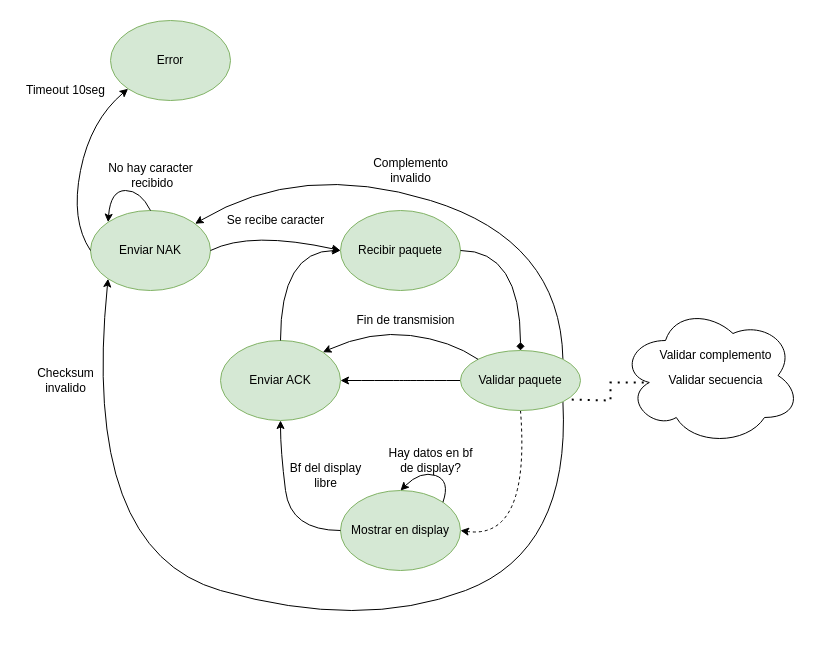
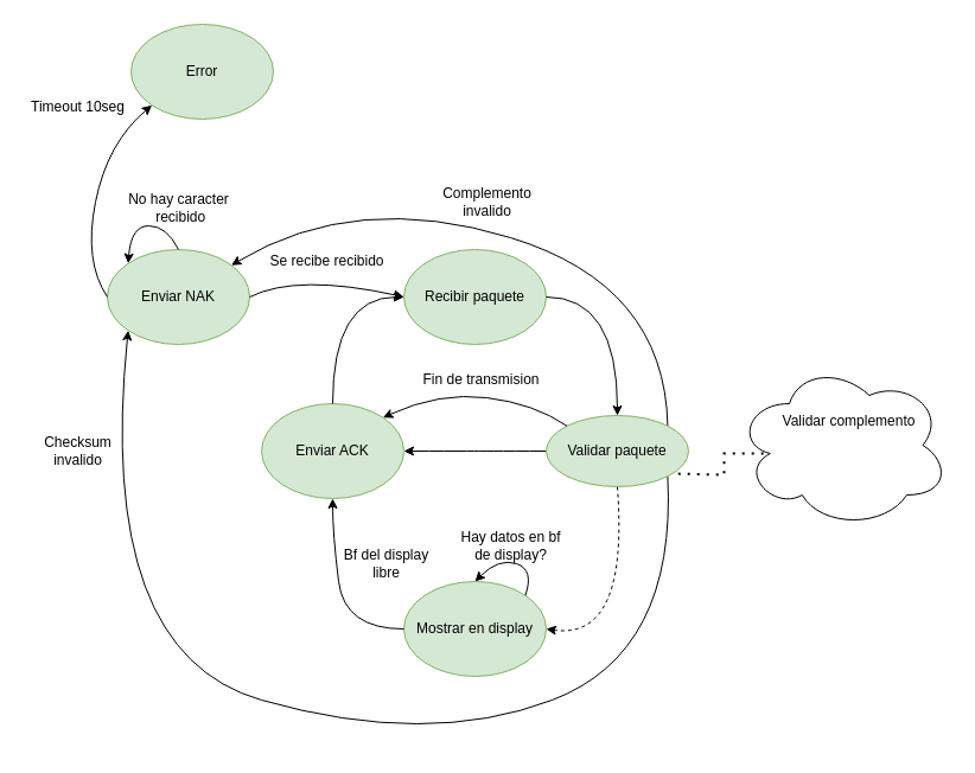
  <mxCell id="0" />
  <mxCell id="1" parent="0" />
  <mxCell id="2" value="Enviar NAK" style="ellipse;whiteSpace=wrap;html=1;fillColor=#d5e8d4;strokeColor=#82b366;" vertex="1" parent="1"><mxGeometry x="90" y="210" width="120" height="80" as="geometry" /></mxCell>
  <mxCell id="3" value="Recibir paquete" style="ellipse;whiteSpace=wrap;html=1;fillColor=#d5e8d4;strokeColor=#82b366;" vertex="1" parent="1"><mxGeometry x="340" y="210" width="120" height="80" as="geometry" /></mxCell>
  <mxCell id="4" value="Error" style="ellipse;whiteSpace=wrap;html=1;fillColor=#d5e8d4;strokeColor=#82b366;" vertex="1" parent="1"><mxGeometry x="110" y="20" width="120" height="80" as="geometry" /></mxCell>
  <mxCell id="5" value="Mostrar en display" style="ellipse;whiteSpace=wrap;html=1;fillColor=#d5e8d4;strokeColor=#82b366;" vertex="1" parent="1"><mxGeometry x="340" y="490" width="120" height="80" as="geometry" /></mxCell>
  <mxCell id="6" value="" style="curved=1;endArrow=classic;html=1;rounded=0;exitX=1;exitY=0.5;exitDx=0;exitDy=0;entryX=0;entryY=0.5;entryDx=0;entryDy=0;" edge="1" parent="1" source="2" target="3"><mxGeometry width="50" height="50" relative="1" as="geometry"><mxPoint x="220" y="280" as="sourcePoint" /><mxPoint x="270" y="230" as="targetPoint" /><Array as="points"><mxPoint x="250" y="230" /></Array></mxGeometry></mxCell>
  <mxCell id="7" value="" style="curved=1;endArrow=classic;html=1;rounded=0;exitX=0.5;exitY=0;exitDx=0;exitDy=0;entryX=0;entryY=0;entryDx=0;entryDy=0;" edge="1" parent="1" source="2" target="2"><mxGeometry width="50" height="50" relative="1" as="geometry"><mxPoint x="220" y="220" as="sourcePoint" /><mxPoint x="120" y="200" as="targetPoint" /><Array as="points"><mxPoint x="140" y="190" /><mxPoint x="110" y="190" /></Array></mxGeometry></mxCell>
  <mxCell id="8" value="" style="curved=1;endArrow=classic;html=1;rounded=0;exitX=0;exitY=0.5;exitDx=0;exitDy=0;entryX=0;entryY=1;entryDx=0;entryDy=0;" edge="1" parent="1" source="2" target="4"><mxGeometry width="50" height="50" relative="1" as="geometry"><mxPoint x="300" y="450" as="sourcePoint" /><mxPoint x="350" y="400" as="targetPoint" /><Array as="points"><mxPoint x="70" y="220" /><mxPoint x="90" y="120" /></Array></mxGeometry></mxCell>
  <mxCell id="9" value="No hay caracter&lt;br&gt;&amp;nbsp;recibido" style="text;html=1;align=center;verticalAlign=middle;resizable=0;points=[];autosize=1;strokeColor=none;fillColor=none;" vertex="1" parent="1"><mxGeometry x="100" y="160" width="100" height="30" as="geometry" /></mxCell>
  <mxCell id="10" value="Timeout 10seg" style="text;html=1;align=center;verticalAlign=middle;resizable=0;points=[];autosize=1;strokeColor=none;fillColor=none;" vertex="1" parent="1"><mxGeometry x="20" y="80" width="90" height="20" as="geometry" /></mxCell>
- <mxCell id="11" value="Se recibe caracter" style="text;html=1;align=center;verticalAlign=middle;resizable=0;points=[];autosize=1;strokeColor=none;fillColor=none;" vertex="1" parent="1"><mxGeometry x="220" y="210" width="110" height="20" as="geometry" /></mxCell>
- <mxCell id="12" value="" style="curved=1;endArrow=diamond;html=1;rounded=0;exitX=1;exitY=0.5;exitDx=0;exitDy=0;entryX=0.5;entryY=0;entryDx=0;entryDy=0;" edge="1" parent="1" source="3" target="25"><mxGeometry width="50" height="50" relative="1" as="geometry"><mxPoint x="520" y="230" as="sourcePoint" /><mxPoint x="550" y="250" as="targetPoint" /><Array as="points"><mxPoint x="520" y="250" /></Array></mxGeometry></mxCell>
+ <mxCell id="11" value="Se recibe recibido" style="text;html=1;align=center;verticalAlign=middle;resizable=0;points=[];autosize=1;strokeColor=none;fillColor=none;" vertex="1" parent="1"><mxGeometry x="220" y="210" width="110" height="20" as="geometry" /></mxCell>
+ <mxCell id="12" value="" style="curved=1;endArrow=classic;html=1;rounded=0;exitX=1;exitY=0.5;exitDx=0;exitDy=0;entryX=0.5;entryY=0;entryDx=0;entryDy=0;" edge="1" parent="1" source="3" target="25"><mxGeometry width="50" height="50" relative="1" as="geometry"><mxPoint x="520" y="230" as="sourcePoint" /><mxPoint x="550" y="250" as="targetPoint" /><Array as="points"><mxPoint x="520" y="250" /></Array></mxGeometry></mxCell>
  <mxCell id="13" value="" style="curved=1;endArrow=classic;html=1;rounded=0;exitX=0.5;exitY=1;exitDx=0;exitDy=0;entryX=1;entryY=0.5;entryDx=0;entryDy=0;dashed=1;" edge="1" parent="1" source="25" target="5"><mxGeometry width="50" height="50" relative="1" as="geometry"><mxPoint x="540" y="530" as="sourcePoint" /><mxPoint x="350" y="390" as="targetPoint" /><Array as="points"><mxPoint x="530" y="540" /></Array></mxGeometry></mxCell>
  <mxCell id="14" value="Enviar ACK" style="ellipse;whiteSpace=wrap;html=1;fillColor=#d5e8d4;strokeColor=#82b366;" vertex="1" parent="1"><mxGeometry x="220" y="340" width="120" height="80" as="geometry" /></mxCell>
  <mxCell id="15" value="" style="curved=1;endArrow=classic;html=1;rounded=0;exitX=0;exitY=0.5;exitDx=0;exitDy=0;entryX=0.5;entryY=1;entryDx=0;entryDy=0;" edge="1" parent="1" source="5" target="14"><mxGeometry width="50" height="50" relative="1" as="geometry"><mxPoint x="300" y="440" as="sourcePoint" /><mxPoint x="350" y="390" as="targetPoint" /><Array as="points"><mxPoint x="290" y="530" /><mxPoint x="280" y="450" /></Array></mxGeometry></mxCell>
  <mxCell id="16" value="" style="curved=1;endArrow=classic;html=1;rounded=0;exitX=0.5;exitY=0;exitDx=0;exitDy=0;entryX=0;entryY=0.5;entryDx=0;entryDy=0;" edge="1" parent="1" source="14" target="3"><mxGeometry width="50" height="50" relative="1" as="geometry"><mxPoint x="427.92" y="330" as="sourcePoint" /><mxPoint x="450" y="450.96" as="targetPoint" /><Array as="points"><mxPoint x="280" y="250" /></Array></mxGeometry></mxCell>
  <mxCell id="17" value="Bf del display&lt;br&gt;libre" style="text;html=1;align=center;verticalAlign=middle;resizable=0;points=[];autosize=1;strokeColor=none;fillColor=none;" vertex="1" parent="1"><mxGeometry x="280" y="460" width="90" height="30" as="geometry" /></mxCell>
  <mxCell id="18" value="" style="curved=1;endArrow=classic;html=1;rounded=0;exitX=1;exitY=0;exitDx=0;exitDy=0;" edge="1" parent="1" source="25" target="2"><mxGeometry width="50" height="50" relative="1" as="geometry"><mxPoint x="570" y="340" as="sourcePoint" /><mxPoint x="410" y="120" as="targetPoint" /><Array as="points"><mxPoint x="560" y="240" /><mxPoint x="300" y="160" /></Array></mxGeometry></mxCell>
  <mxCell id="19" value="Complemento &lt;br&gt;invalido" style="text;html=1;align=center;verticalAlign=middle;resizable=0;points=[];autosize=1;strokeColor=none;fillColor=none;" vertex="1" parent="1"><mxGeometry x="365" y="155" width="90" height="30" as="geometry" /></mxCell>
  <mxCell id="20" value="" style="curved=1;endArrow=classic;html=1;rounded=0;exitX=0;exitY=0.5;exitDx=0;exitDy=0;entryX=1;entryY=0.5;entryDx=0;entryDy=0;" edge="1" parent="1" source="25" target="14"><mxGeometry width="50" height="50" relative="1" as="geometry"><mxPoint x="732.629" y="393.889" as="sourcePoint" /><mxPoint x="600" y="140" as="targetPoint" /><Array as="points"><mxPoint x="400" y="380" /><mxPoint x="410" y="380" /></Array></mxGeometry></mxCell>
  <mxCell id="21" value="Checksum &lt;br&gt;invalido" style="text;html=1;align=center;verticalAlign=middle;resizable=0;points=[];autosize=1;strokeColor=none;fillColor=none;" vertex="1" parent="1"><mxGeometry x="30" y="365" width="70" height="30" as="geometry" /></mxCell>
  <mxCell id="22" value="" style="curved=1;endArrow=classic;html=1;rounded=0;exitX=1;exitY=0;exitDx=0;exitDy=0;entryX=0.5;entryY=0;entryDx=0;entryDy=0;" edge="1" parent="1" source="5" target="5"><mxGeometry width="50" height="50" relative="1" as="geometry"><mxPoint x="310" y="330" as="sourcePoint" /><mxPoint x="360" y="280" as="targetPoint" /><Array as="points"><mxPoint x="450" y="480" /><mxPoint x="420" y="470" /></Array></mxGeometry></mxCell>
  <mxCell id="23" value="Hay datos en bf &lt;br&gt;de display?" style="text;html=1;align=center;verticalAlign=middle;resizable=0;points=[];autosize=1;strokeColor=none;fillColor=none;" vertex="1" parent="1"><mxGeometry x="380" y="445" width="100" height="30" as="geometry" /></mxCell>
  <mxCell id="24" value="" style="curved=1;endArrow=classic;html=1;rounded=0;exitX=1;exitY=1;exitDx=0;exitDy=0;entryX=0;entryY=1;entryDx=0;entryDy=0;" edge="1" parent="1" source="25" target="2"><mxGeometry width="50" height="50" relative="1" as="geometry"><mxPoint x="557.574" y="558.284" as="sourcePoint" /><mxPoint x="740" y="560" as="targetPoint" /><Array as="points"><mxPoint x="570" y="550" /><mxPoint x="360" y="630" /><mxPoint x="80" y="550" /></Array></mxGeometry></mxCell>
  <mxCell id="25" value="Validar paquete" style="ellipse;whiteSpace=wrap;html=1;fillColor=#d5e8d4;strokeColor=#82b366;" vertex="1" parent="1"><mxGeometry x="460" y="350" width="120" height="60" as="geometry" /></mxCell>
  <mxCell id="26" value="" style="group;rounded=0;glass=0;shadow=0;" vertex="1" connectable="0" parent="1"><mxGeometry x="620" y="305" width="180" height="140" as="geometry" /></mxCell>
  <mxCell id="27" value="" style="ellipse;shape=cloud;whiteSpace=wrap;html=1;" vertex="1" parent="26"><mxGeometry width="180" height="140" as="geometry" /></mxCell>
- <mxCell id="28" value="&lt;span&gt;Validar secuencia&lt;/span&gt;" style="text;html=1;align=center;verticalAlign=middle;resizable=0;points=[];autosize=1;strokeColor=none;fillColor=none;" vertex="1" parent="26"><mxGeometry x="40" y="65" width="110" height="20" as="geometry" /></mxCell>
  <mxCell id="29" value="&lt;span&gt;Validar complemento&lt;/span&gt;" style="text;html=1;align=center;verticalAlign=middle;resizable=0;points=[];autosize=1;strokeColor=none;fillColor=none;" vertex="1" parent="26"><mxGeometry x="30" y="40" width="130" height="20" as="geometry" /></mxCell>
  <mxCell id="30" value="" style="endArrow=none;dashed=1;html=1;dashPattern=1 3;strokeWidth=2;rounded=0;exitX=0.927;exitY=0.818;exitDx=0;exitDy=0;entryX=0.16;entryY=0.55;entryDx=0;entryDy=0;entryPerimeter=0;exitPerimeter=0;" edge="1" parent="1" source="25" target="27"><mxGeometry width="50" height="50" relative="1" as="geometry"><mxPoint x="610" y="485" as="sourcePoint" /><mxPoint x="660" y="435" as="targetPoint" /><Array as="points"><mxPoint x="610" y="400" /><mxPoint x="610" y="382" /></Array></mxGeometry></mxCell>
  <mxCell id="31" value="Fin de transmision" style="text;html=1;align=center;verticalAlign=middle;resizable=0;points=[];autosize=1;strokeColor=none;fillColor=none;" vertex="1" parent="1"><mxGeometry x="350" y="310" width="110" height="20" as="geometry" /></mxCell>
  <mxCell id="32" value="" style="curved=1;endArrow=classic;html=1;rounded=0;exitX=0;exitY=0;exitDx=0;exitDy=0;entryX=1;entryY=0;entryDx=0;entryDy=0;" edge="1" parent="1" source="25" target="14"><mxGeometry width="50" height="50" relative="1" as="geometry"><mxPoint x="310" y="340" as="sourcePoint" /><mxPoint x="360" y="290" as="targetPoint" /><Array as="points"><mxPoint x="450" y="340" /><mxPoint x="370" y="330" /></Array></mxGeometry></mxCell>
